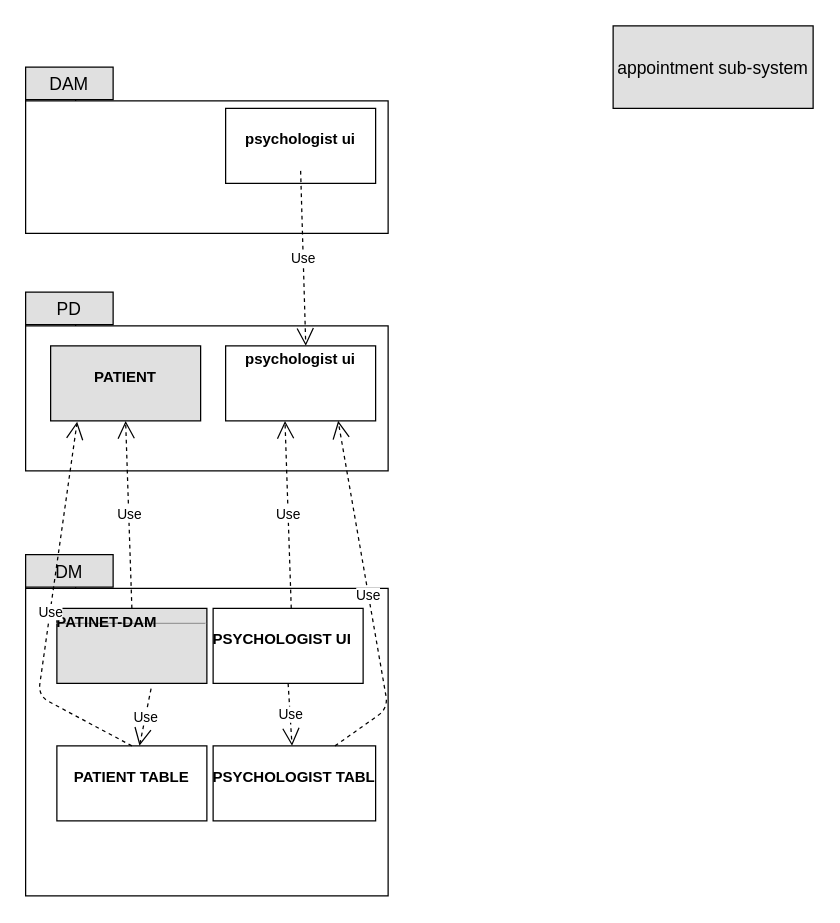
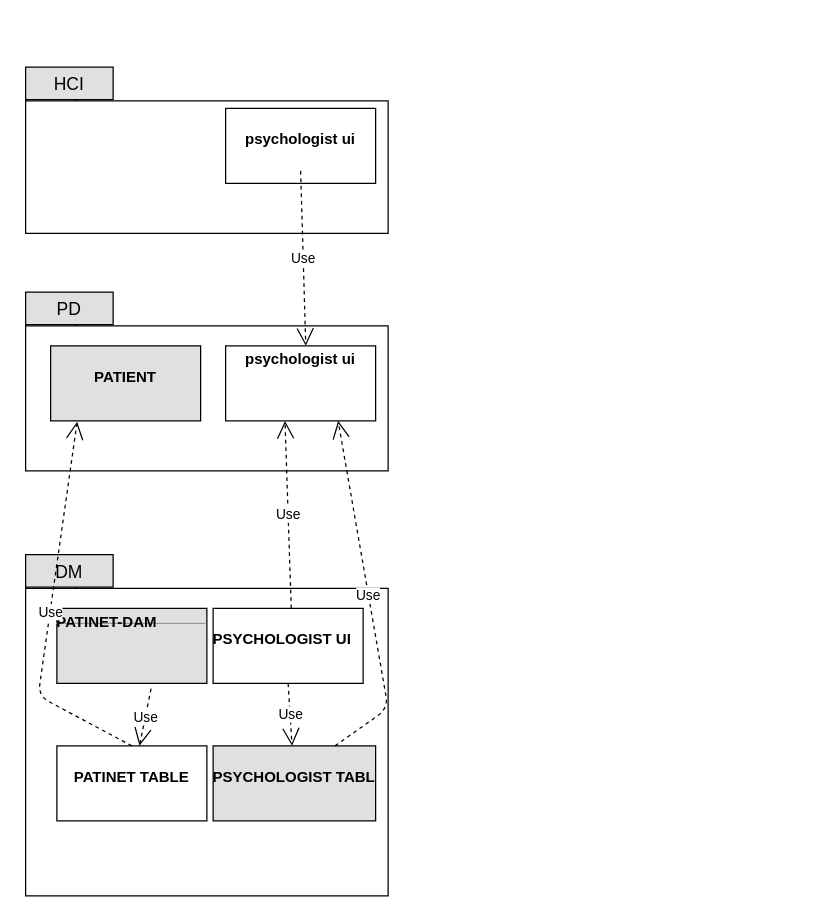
  <mxCell id="0" />
  <mxCell id="1" parent="0" />
  <mxCell id="2" value="" style="shape=folder;fontStyle=1;spacingTop=10;tabWidth=40;tabHeight=14;tabPosition=left;html=1;" vertex="1" parent="1"><mxGeometry x="20" y="66" width="290" height="120" as="geometry" /></mxCell>
  <mxCell id="3" value="" style="shape=folder;fontStyle=1;spacingTop=10;tabWidth=40;tabHeight=14;tabPosition=left;html=1;" vertex="1" parent="1"><mxGeometry x="20" y="246" width="290" height="130" as="geometry" /></mxCell>
  <mxCell id="4" value="" style="shape=folder;fontStyle=1;spacingTop=10;tabWidth=40;tabHeight=14;tabPosition=left;html=1;" vertex="1" parent="1"><mxGeometry x="20" y="456" width="290" height="260" as="geometry" /></mxCell>
  <mxCell id="5" value="DM" style="text;align=center;verticalAlign=middle;spacingLeft=4;spacingRight=4;strokeColor=#000000;fillColor=#e0e0e0;rotatable=0;points=[[0,0.5],[1,0.5]];portConstraint=eastwest;fontSize=14;" vertex="1" parent="1"><mxGeometry x="20" y="443" width="70" height="26" as="geometry" /></mxCell>
- <mxCell id="6" value="DAM" style="text;align=center;verticalAlign=middle;spacingLeft=4;spacingRight=4;strokeColor=#000000;fillColor=#e0e0e0;rotatable=0;points=[[0,0.5],[1,0.5]];portConstraint=eastwest;fontSize=14;" vertex="1" parent="1"><mxGeometry x="20" y="53" width="70" height="26" as="geometry" /></mxCell>
+ <mxCell id="6" value="HCI" style="text;align=center;verticalAlign=middle;spacingLeft=4;spacingRight=4;strokeColor=#000000;fillColor=#e0e0e0;rotatable=0;points=[[0,0.5],[1,0.5]];portConstraint=eastwest;fontSize=14;" vertex="1" parent="1"><mxGeometry x="20" y="53" width="70" height="26" as="geometry" /></mxCell>
  <mxCell id="7" value="PD" style="text;align=center;verticalAlign=middle;spacingLeft=4;spacingRight=4;strokeColor=#000000;fillColor=#e0e0e0;rotatable=0;points=[[0,0.5],[1,0.5]];portConstraint=eastwest;fontSize=14;" vertex="1" parent="1"><mxGeometry x="20" y="233" width="70" height="26" as="geometry" /></mxCell>
  <mxCell id="8" value="&lt;p style=&quot;margin: 0px ; margin-top: 4px ; text-align: center&quot;&gt;&lt;/p&gt;&lt;div style=&quot;height: 2px&quot;&gt;&lt;br&gt;&lt;div style=&quot;text-align: center&quot;&gt;&lt;b&gt;psychologist ui&lt;/b&gt;&lt;/div&gt;&lt;/div&gt;" style="verticalAlign=top;align=left;overflow=fill;fontSize=12;fontFamily=Helvetica;html=1;" vertex="1" parent="1"><mxGeometry x="180" y="86" width="120" height="60" as="geometry" /></mxCell>
  <mxCell id="9" value="&lt;p style=&quot;margin: 0px ; margin-top: 4px ; text-align: center&quot;&gt;&lt;/p&gt;&lt;div style=&quot;text-align: center ; height: 2px&quot;&gt;&lt;b&gt;psychologist ui&lt;/b&gt;&lt;/div&gt;&lt;div style=&quot;height: 2px&quot;&gt;&lt;/div&gt;" style="verticalAlign=top;align=left;overflow=fill;fontSize=12;fontFamily=Helvetica;html=1;" vertex="1" parent="1"><mxGeometry x="180" y="276" width="120" height="60" as="geometry" /></mxCell>
  <mxCell id="10" value="&lt;p style=&quot;margin: 0px ; margin-top: 4px ; text-align: center&quot;&gt;&lt;br&gt;&lt;b&gt;PATIENT&lt;/b&gt;&lt;/p&gt;" style="verticalAlign=top;align=left;overflow=fill;fontSize=12;fontFamily=Helvetica;html=1;fillColor=#e0e0e0;" vertex="1" parent="1"><mxGeometry x="40" y="276" width="120" height="60" as="geometry" /></mxCell>
- <mxCell id="11" value="&lt;p style=&quot;margin: 0px ; margin-top: 4px ; text-align: center&quot;&gt;&lt;br&gt;&lt;b&gt;PSYCHOLOGIST TABLE&lt;/b&gt;&lt;/p&gt;" style="verticalAlign=top;align=left;overflow=fill;fontSize=12;fontFamily=Helvetica;html=1;" vertex="1" parent="1"><mxGeometry x="170" y="596" width="130" height="60" as="geometry" /></mxCell>
- <mxCell id="12" value="&lt;p style=&quot;margin: 0px ; margin-top: 4px ; text-align: center&quot;&gt;&lt;br&gt;&lt;b&gt;PATIENT TABLE&lt;/b&gt;&lt;/p&gt;" style="verticalAlign=top;align=left;overflow=fill;fontSize=12;fontFamily=Helvetica;html=1;" vertex="1" parent="1"><mxGeometry x="45" y="596" width="120" height="60" as="geometry" /></mxCell>
+ <mxCell id="11" value="&lt;p style=&quot;margin: 0px ; margin-top: 4px ; text-align: center&quot;&gt;&lt;br&gt;&lt;b&gt;PSYCHOLOGIST TABLE&lt;/b&gt;&lt;/p&gt;" style="verticalAlign=top;align=left;overflow=fill;fontSize=12;fontFamily=Helvetica;html=1;fillColor=#e0e0e0;" vertex="1" parent="1"><mxGeometry x="170" y="596" width="130" height="60" as="geometry" /></mxCell>
+ <mxCell id="12" value="&lt;p style=&quot;margin: 0px ; margin-top: 4px ; text-align: center&quot;&gt;&lt;br&gt;&lt;b&gt;PATINET TABLE&lt;/b&gt;&lt;/p&gt;" style="verticalAlign=top;align=left;overflow=fill;fontSize=12;fontFamily=Helvetica;html=1;" vertex="1" parent="1"><mxGeometry x="45" y="596" width="120" height="60" as="geometry" /></mxCell>
  <mxCell id="13" value="&lt;p style=&quot;margin: 0px ; margin-top: 4px ; text-align: center&quot;&gt;&lt;/p&gt;&lt;div style=&quot;height: 2px&quot;&gt;&lt;br&gt;&lt;b&gt;PSYCHOLOGIST UI&lt;/b&gt;&lt;/div&gt;" style="verticalAlign=top;align=left;overflow=fill;fontSize=12;fontFamily=Helvetica;html=1;" vertex="1" parent="1"><mxGeometry x="170" y="486" width="120" height="60" as="geometry" /></mxCell>
  <mxCell id="14" value="&lt;p style=&quot;margin: 0px ; margin-top: 4px ; text-align: center&quot;&gt;&lt;/p&gt;&lt;div style=&quot;height: 2px&quot;&gt;&lt;b&gt;PATINET-DAM&lt;/b&gt;&lt;/div&gt;&lt;hr size=&quot;1&quot;&gt;&lt;div style=&quot;height: 2px&quot;&gt;&lt;/div&gt;" style="verticalAlign=top;align=left;overflow=fill;fontSize=12;fontFamily=Helvetica;html=1;fillColor=#e0e0e0;" vertex="1" parent="1"><mxGeometry x="45" y="486" width="120" height="60" as="geometry" /></mxCell>
  <mxCell id="15" value="Use" style="endArrow=open;endSize=12;dashed=1;html=1;exitX=0.5;exitY=1;exitDx=0;exitDy=0;" edge="1" parent="1"><mxGeometry width="160" relative="1" as="geometry"><mxPoint x="240" y="136" as="sourcePoint" /><mxPoint x="244.118" y="276" as="targetPoint" /></mxGeometry></mxCell>
- <mxCell id="16" value="Use" style="endArrow=open;endSize=12;dashed=1;html=1;exitX=0.5;exitY=0;exitDx=0;exitDy=0;entryX=0.5;entryY=1;entryDx=0;entryDy=0;" edge="1" parent="1" source="14" target="10"><mxGeometry width="160" relative="1" as="geometry"><mxPoint x="20" y="736" as="sourcePoint" /><mxPoint x="180" y="736" as="targetPoint" /></mxGeometry></mxCell>
  <mxCell id="17" value="Use" style="endArrow=open;endSize=12;dashed=1;html=1;exitX=0.5;exitY=0;exitDx=0;exitDy=0;entryX=0.5;entryY=1;entryDx=0;entryDy=0;" edge="1" parent="1"><mxGeometry width="160" relative="1" as="geometry"><mxPoint x="232.5" y="486" as="sourcePoint" /><mxPoint x="227.5" y="336" as="targetPoint" /></mxGeometry></mxCell>
  <mxCell id="18" value="Use" style="endArrow=open;endSize=12;dashed=1;html=1;exitX=0.5;exitY=0;exitDx=0;exitDy=0;entryX=0.177;entryY=1.01;entryDx=0;entryDy=0;entryPerimeter=0;" edge="1" parent="1" source="12" target="10"><mxGeometry width="160" relative="1" as="geometry"><mxPoint x="125" y="506" as="sourcePoint" /><mxPoint x="120" y="356" as="targetPoint" /><Array as="points"><mxPoint x="30" y="556" /></Array></mxGeometry></mxCell>
  <mxCell id="19" value="Use" style="endArrow=open;endSize=12;dashed=1;html=1;exitX=0.75;exitY=0;exitDx=0;exitDy=0;entryX=0.75;entryY=1;entryDx=0;entryDy=0;" edge="1" parent="1" source="11" target="9"><mxGeometry width="160" relative="1" as="geometry"><mxPoint x="135" y="516" as="sourcePoint" /><mxPoint x="130" y="366" as="targetPoint" /><Array as="points"><mxPoint x="310" y="566" /></Array></mxGeometry></mxCell>
  <mxCell id="20" value="Use" style="endArrow=open;endSize=12;dashed=1;html=1;exitX=0.628;exitY=1.07;exitDx=0;exitDy=0;exitPerimeter=0;" edge="1" parent="1" source="14" target="12"><mxGeometry width="160" relative="1" as="geometry"><mxPoint x="145" y="526" as="sourcePoint" /><mxPoint x="140" y="376" as="targetPoint" /></mxGeometry></mxCell>
  <mxCell id="21" value="Use" style="endArrow=open;endSize=12;dashed=1;html=1;exitX=0.5;exitY=1;exitDx=0;exitDy=0;" edge="1" parent="1" source="13" target="11"><mxGeometry width="160" relative="1" as="geometry"><mxPoint x="155" y="536" as="sourcePoint" /><mxPoint x="150" y="386" as="targetPoint" /></mxGeometry></mxCell>
- <mxCell id="22" value="appointment sub-system" style="text;align=center;verticalAlign=middle;spacingLeft=4;spacingRight=4;strokeColor=#000000;fillColor=#e0e0e0;rotatable=0;points=[[0,0.5],[1,0.5]];portConstraint=eastwest;fontSize=14;" vertex="1" parent="1"><mxGeometry x="490" y="20" width="160" height="66" as="geometry" /></mxCell>
